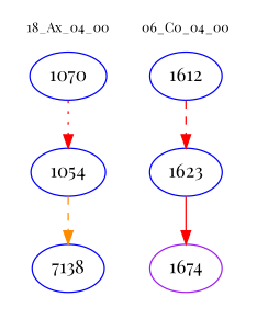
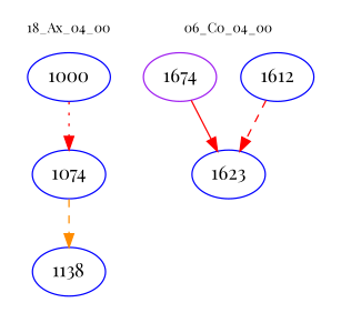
  digraph {
    fontname="Playfair Display"
    node [color=blue fontname="Playfair Display"]
    edge [color=red fontname="Playfair Display" style=dashed]
-   n1 [label=1070]
-   n2 [label=1054]
-   n3 [label=7138]
+   n1 [label=1000]
+   n2 [label=1074]
+   n3 [label=1138]
    n4 [label=1612]
    n5 [label=1623]
    n6 [color=purple label=1674]
    subgraph cluster_1 {
      color=white
      fontsize=10
      label="18_Ax_04_00"
      n1
      n2
      n3
    }
    subgraph cluster_2 {
      color=white
      fontsize=10
      label="06_C0_04_00"
      n4
      n5
      n6
    }
    n1 -> n2 [style=dotted]
    n2 -> n3 [color=darkorange]
    n4 -> n5
-   n5 -> n6 [style=solid]
+   n6 -> n5 [style=solid]
  }
